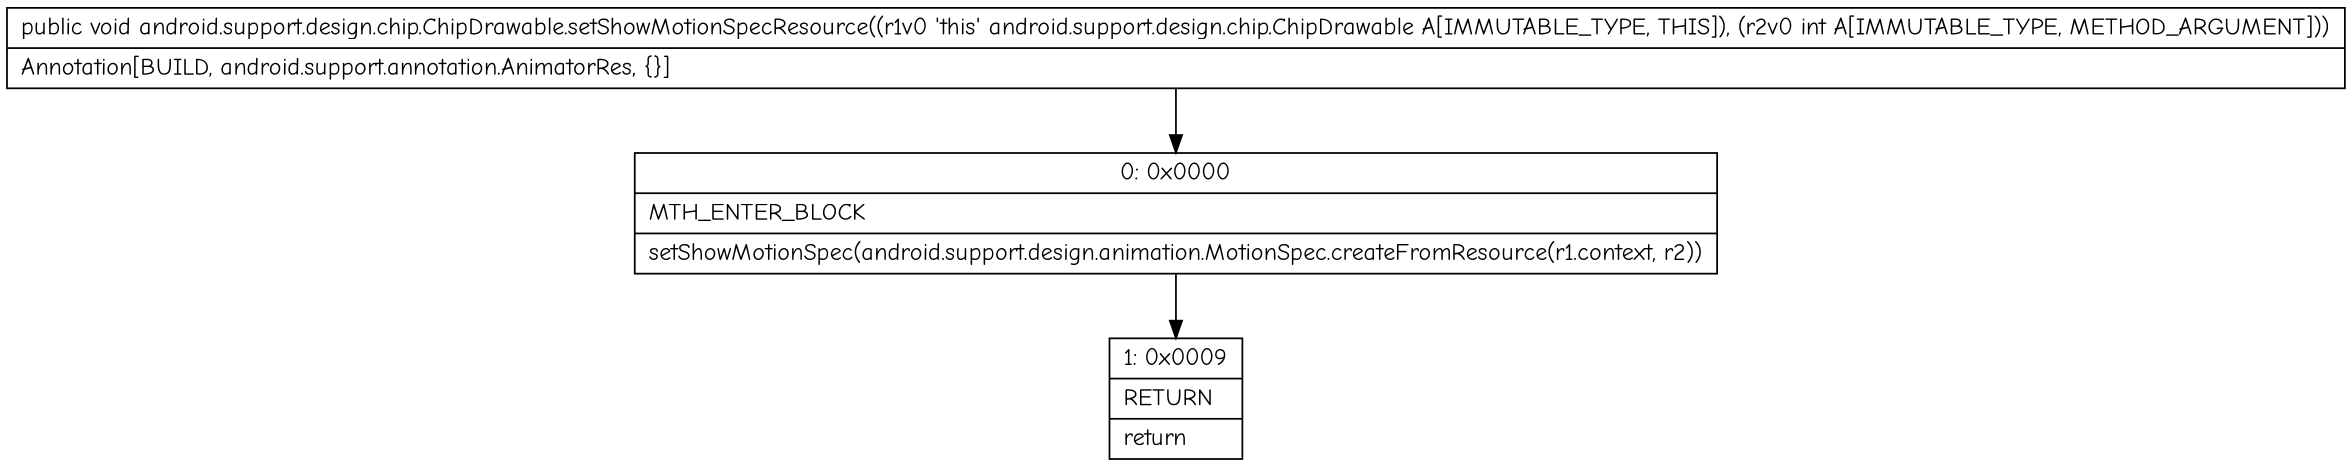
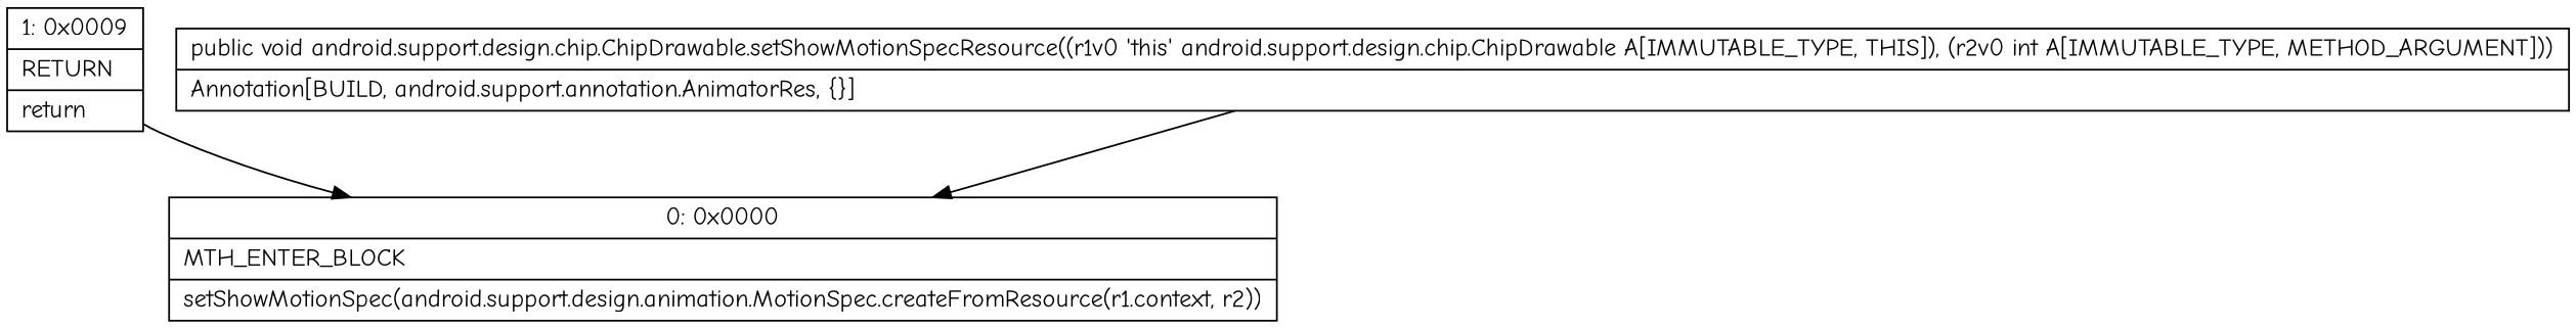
  digraph {
    fontname="Comic Neue"
    node [shape=record fontname="Comic Neue"]
    edge [fontname="Comic Neue"]
    n1 [label="{0\:\ 0x0000|MTH_ENTER_BLOCK\l|setShowMotionSpec(android.support.design.animation.MotionSpec.createFromResource(r1.context, r2))\l}"]
    n2 [label="{1\:\ 0x0009|RETURN\l|return\l}"]
    n3 [label="{public void android.support.design.chip.ChipDrawable.setShowMotionSpecResource((r1v0 'this' android.support.design.chip.ChipDrawable A[IMMUTABLE_TYPE, THIS]), (r2v0 int A[IMMUTABLE_TYPE, METHOD_ARGUMENT]))  | Annotation[BUILD, android.support.annotation.AnimatorRes, \{\}]\l}"]
-   n1 -> n2
+   n2 -> n1
    n3 -> n1
  }
